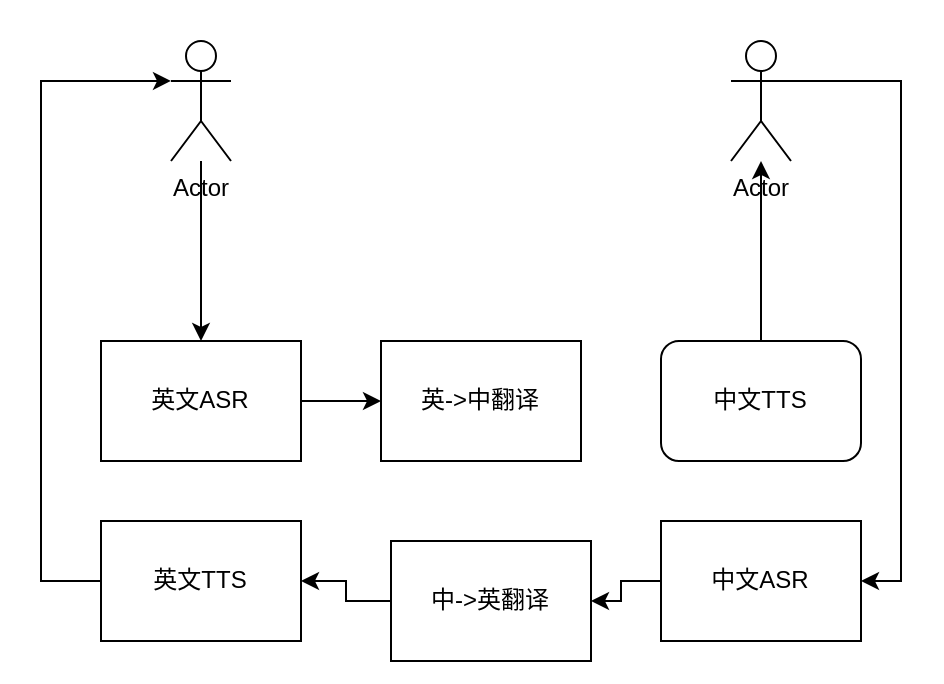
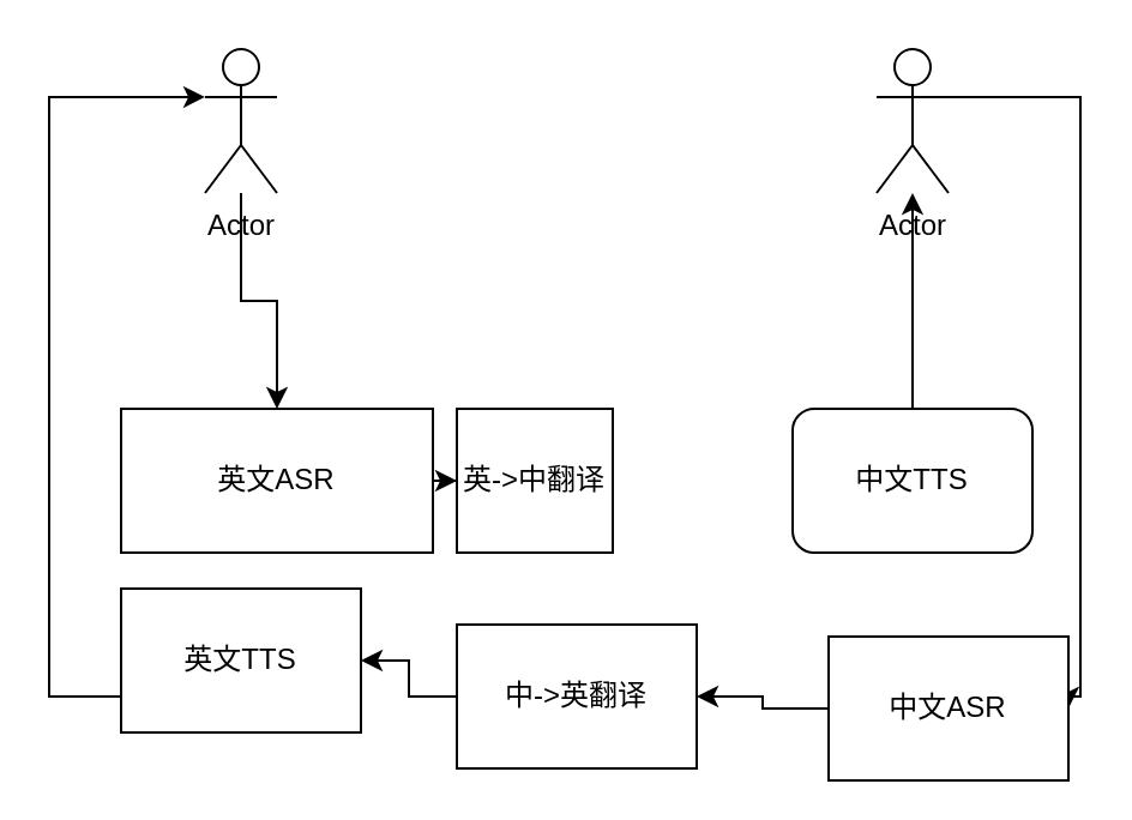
  <mxCell id="0" />
  <mxCell id="1" parent="0" />
  <mxCell id="2" style="edgeStyle=orthogonalEdgeStyle;rounded=0;orthogonalLoop=1;jettySize=auto;html=1;" parent="1" source="3" target="5" edge="1"><mxGeometry relative="1" as="geometry" /></mxCell>
  <mxCell id="3" value="Actor" style="shape=umlActor;verticalLabelPosition=bottom;verticalAlign=top;html=1;outlineConnect=0;" parent="1" vertex="1"><mxGeometry x="85" y="20" width="30" height="60" as="geometry" /></mxCell>
  <mxCell id="4" style="edgeStyle=orthogonalEdgeStyle;rounded=0;orthogonalLoop=1;jettySize=auto;html=1;" parent="1" source="5" target="6" edge="1"><mxGeometry relative="1" as="geometry" /></mxCell>
- <mxCell id="5" value="英文ASR" style="rounded=0;whiteSpace=wrap;html=1;" parent="1" vertex="1"><mxGeometry x="50" y="170" width="100" height="60" as="geometry" /></mxCell>
- <mxCell id="6" value="英-&amp;gt;中翻译" style="rounded=0;whiteSpace=wrap;html=1;" parent="1" vertex="1"><mxGeometry x="190" y="170" width="100" height="60" as="geometry" /></mxCell>
+ <mxCell id="5" value="英文ASR" style="rounded=0;whiteSpace=wrap;html=1;" parent="1" vertex="1"><mxGeometry x="50" y="170" width="130" height="60" as="geometry" /></mxCell>
+ <mxCell id="6" value="英-&amp;gt;中翻译" style="rounded=0;whiteSpace=wrap;html=1;" parent="1" vertex="1"><mxGeometry x="190" y="170" width="65" height="60" as="geometry" /></mxCell>
  <mxCell id="7" style="edgeStyle=orthogonalEdgeStyle;rounded=0;orthogonalLoop=1;jettySize=auto;html=1;" parent="1" source="8" target="10" edge="1"><mxGeometry relative="1" as="geometry" /></mxCell>
  <mxCell id="8" value="中文TTS" style="whiteSpace=wrap;html=1;rounded=1;" parent="1" vertex="1"><mxGeometry x="330" y="170" width="100" height="60" as="geometry" /></mxCell>
  <mxCell id="9" style="edgeStyle=orthogonalEdgeStyle;rounded=0;orthogonalLoop=1;jettySize=auto;html=1;entryX=1;entryY=0.5;entryDx=0;entryDy=0;exitX=1;exitY=0.333;exitDx=0;exitDy=0;exitPerimeter=0;" parent="1" source="10" target="16" edge="1"><mxGeometry relative="1" as="geometry"><Array as="points"><mxPoint x="450" y="40" /><mxPoint x="450" y="290" /></Array></mxGeometry></mxCell>
  <mxCell id="10" value="Actor" style="shape=umlActor;verticalLabelPosition=bottom;verticalAlign=top;html=1;outlineConnect=0;" parent="1" vertex="1"><mxGeometry x="365" y="20" width="30" height="60" as="geometry" /></mxCell>
  <mxCell id="11" style="edgeStyle=orthogonalEdgeStyle;rounded=0;orthogonalLoop=1;jettySize=auto;html=1;entryX=0;entryY=0.333;entryDx=0;entryDy=0;entryPerimeter=0;" parent="1" source="12" target="3" edge="1"><mxGeometry relative="1" as="geometry"><Array as="points"><mxPoint x="20" y="290" /><mxPoint x="20" y="40" /></Array></mxGeometry></mxCell>
- <mxCell id="12" value="英文TTS" style="rounded=0;whiteSpace=wrap;html=1;" parent="1" vertex="1"><mxGeometry x="50" y="260" width="100" height="60" as="geometry" /></mxCell>
+ <mxCell id="12" value="英文TTS" style="rounded=0;whiteSpace=wrap;html=1;" parent="1" vertex="1"><mxGeometry x="50" y="245" width="100" height="60" as="geometry" /></mxCell>
  <mxCell id="13" style="edgeStyle=orthogonalEdgeStyle;rounded=0;orthogonalLoop=1;jettySize=auto;html=1;entryX=1;entryY=0.5;entryDx=0;entryDy=0;" parent="1" source="14" target="12" edge="1"><mxGeometry relative="1" as="geometry" /></mxCell>
- <mxCell id="14" value="中-&amp;gt;英翻译" style="rounded=0;whiteSpace=wrap;html=1;" parent="1" vertex="1"><mxGeometry x="195" y="270" width="100" height="60" as="geometry" /></mxCell>
+ <mxCell id="14" value="中-&amp;gt;英翻译" style="rounded=0;whiteSpace=wrap;html=1;" parent="1" vertex="1"><mxGeometry x="190" y="260" width="100" height="60" as="geometry" /></mxCell>
  <mxCell id="15" style="edgeStyle=orthogonalEdgeStyle;rounded=0;orthogonalLoop=1;jettySize=auto;html=1;entryX=1;entryY=0.5;entryDx=0;entryDy=0;" parent="1" source="16" target="14" edge="1"><mxGeometry relative="1" as="geometry" /></mxCell>
- <mxCell id="16" value="中文ASR" style="rounded=0;whiteSpace=wrap;html=1;" parent="1" vertex="1"><mxGeometry x="330" y="260" width="100" height="60" as="geometry" /></mxCell>
+ <mxCell id="16" value="中文ASR" style="rounded=0;whiteSpace=wrap;html=1;" parent="1" vertex="1"><mxGeometry x="345" y="265" width="100" height="60" as="geometry" /></mxCell>
